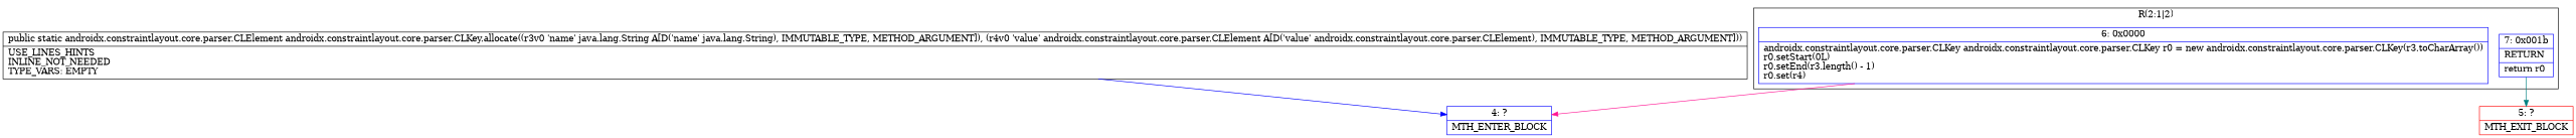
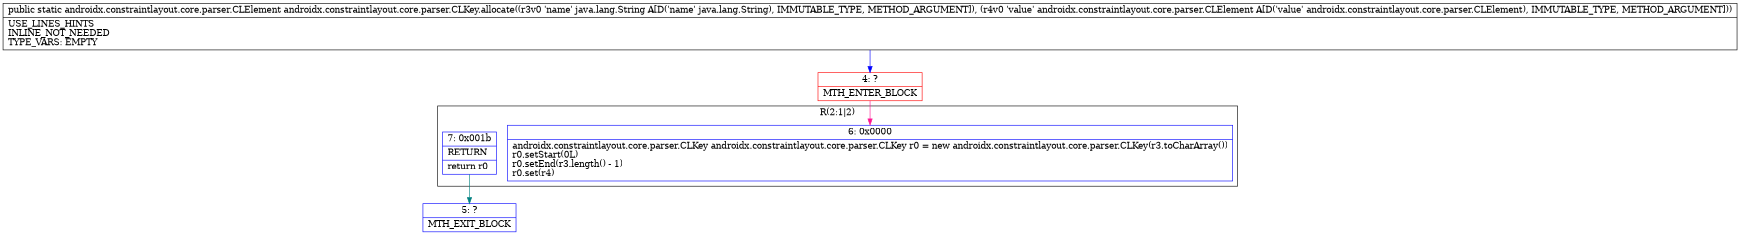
  digraph {
    node [color=blue shape=record]
    n1 [label="{6\:\ 0x0000|androidx.constraintlayout.core.parser.CLKey androidx.constraintlayout.core.parser.CLKey r0 = new androidx.constraintlayout.core.parser.CLKey(r3.toCharArray())\lr0.setStart(0L)\lr0.setEnd(r3.length() \- 1)\lr0.set(r4)\l}"]
    n2 [label="{7\:\ 0x001b|RETURN\l|return r0\l}"]
-   n3 [color=red label="{5\:\ ?|MTH_EXIT_BLOCK\l}"]
-   n4 [label="{4\:\ ?|MTH_ENTER_BLOCK\l}"]
+   n3 [label="{5\:\ ?|MTH_EXIT_BLOCK\l}"]
+   n4 [color=red label="{4\:\ ?|MTH_ENTER_BLOCK\l}"]
    n5 [label="{public static androidx.constraintlayout.core.parser.CLElement androidx.constraintlayout.core.parser.CLKey.allocate((r3v0 'name' java.lang.String A[D('name' java.lang.String), IMMUTABLE_TYPE, METHOD_ARGUMENT]), (r4v0 'value' androidx.constraintlayout.core.parser.CLElement A[D('value' androidx.constraintlayout.core.parser.CLElement), IMMUTABLE_TYPE, METHOD_ARGUMENT]))  | USE_LINES_HINTS\lINLINE_NOT_NEEDED\lTYPE_VARS: EMPTY\l}" color=""]
    subgraph cluster_1 {
      label="R(2:1|2)"
      n1
      n2
    }
    n2 -> n3 [color=teal]
-   n1 -> n4 [color=deeppink]
+   n4 -> n1 [color=deeppink]
    n5 -> n4 [color=blue]
  }
